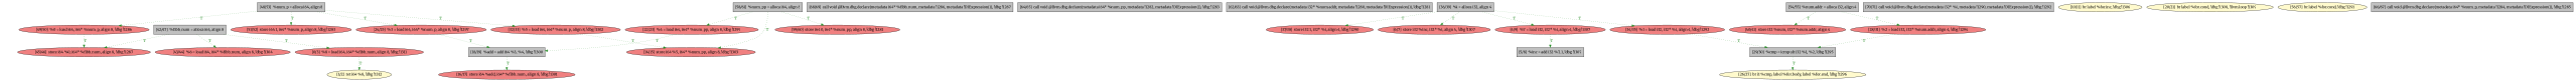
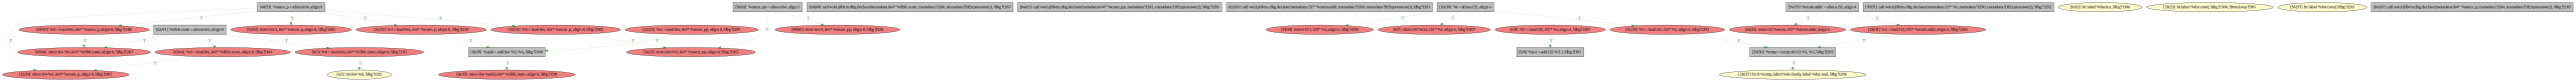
  digraph {
    fontname=Merriweather
    node [fillcolor=lightcoral fontname=Merriweather shape=ellipse style=filled]
    edge [color=forestgreen fontcolor=forestgreen fontname=Merriweather style=dotted]
    n1 [label="[49/50]  %0 = load i64, i64* %num_p, align 8, !dbg !1286"]
    n2 [label="[45/46]  store i64 %0, i64* %fibb_num, align 8, !dbg !1287"]
    n3 [label="[59/60]  store i64 0, i64* %num_pp, align 8, !dbg !1281"]
    n4 [fillcolor=grey label="[68/69]  call void @llvm.dbg.declare(metadata i64* %fibb_num, metadata !1286, metadata !DIExpression()), !dbg !1287" shape=rectangle]
    n5 [fillcolor=lemonchiffon label="[1/2]  ret i64 %8, !dbg !1312"]
    n6 [fillcolor=grey label="[64/65]  call void @llvm.dbg.declare(metadata i64* %num_pp, metadata !1282, metadata !DIExpression()), !dbg !1283" shape=rectangle]
    n7 [fillcolor=grey label="[62/63]  call void @llvm.dbg.declare(metadata i32* %num.addr, metadata !1280, metadata !DIExpression()), !dbg !1281" shape=rectangle]
    n8 [label="[37/38]  store i32 1, i32* %i, align 4, !dbg !1290"]
    n9 [fillcolor=grey label="[58/61]  %num_pp = alloca i64, align 8" shape=rectangle]
    n10 [label="[22/23]  %4 = load i64, i64* %num_pp, align 8, !dbg !1299"]
    n11 [label="[14/15]  store i64 %5, i64* %num_pp, align 8, !dbg !1303"]
    n12 [fillcolor=grey label="[18/19]  %add = add i64 %3, %4, !dbg !1300" shape=rectangle]
    n13 [fillcolor=grey label="[48/53]  %num_p = alloca i64, align 8" shape=rectangle]
    n14 [label="[51/52]  store i64 1, i64* %num_p, align 8, !dbg !1283"]
+   n15 [label="[12/13]  store i64 %6, i64* %num_p, align 8, !dbg !1305"]
    n16 [label="[24/25]  %3 = load i64, i64* %num_p, align 8, !dbg !1297"]
    n17 [label="[32/33]  %5 = load i64, i64* %num_p, align 8, !dbg !1302"]
    n18 [label="[6/7]  store i32 %inc, i32* %i, align 4, !dbg !1307"]
    n19 [fillcolor=grey label="[42/47]  %fibb_num = alloca i64, align 8" shape=rectangle]
    n20 [label="[0/3]  %8 = load i64, i64* %fibb_num, align 8, !dbg !1311"]
    n21 [label="[43/44]  %6 = load i64, i64* %fibb_num, align 8, !dbg !1304"]
    n22 [label="[16/17]  store i64 %add, i64* %fibb_num, align 8, !dbg !1301"]
    n23 [fillcolor=grey label="[29/30]  %cmp = icmp ult i32 %1, %2, !dbg !1295" shape=rectangle]
    n24 [fillcolor=lemonchiffon label="[26/27]  br i1 %cmp, label %for.body, label %for.end, !dbg !1296"]
    n25 [fillcolor=grey label="[70/71]  call void @llvm.dbg.declare(metadata i32* %i, metadata !1290, metadata !DIExpression()), !dbg !1292" shape=rectangle]
    n26 [fillcolor=lemonchiffon label="[10/11]  br label %for.inc, !dbg !1306"]
    n27 [fillcolor=lemonchiffon label="[20/21]  br label %for.cond, !dbg !1308, !llvm.loop !1309"]
    n28 [label="[4/9]  %7 = load i32, i32* %i, align 4, !dbg !1307"]
    n29 [fillcolor=grey label="[5/8]  %inc = add i32 %7, 1, !dbg !1307" shape=rectangle]
    n30 [fillcolor=lemonchiffon label="[56/57]  br label %for.cond, !dbg !1291"]
    n31 [label="[40/41]  store i32 %num, i32* %num.addr, align 4"]
    n32 [fillcolor=grey label="[66/67]  call void @llvm.dbg.declare(metadata i64* %num_p, metadata !1284, metadata !DIExpression()), !dbg !1285" shape=rectangle]
    n33 [fillcolor=grey label="[54/55]  %num.addr = alloca i32, align 4" shape=rectangle]
    n34 [label="[28/31]  %2 = load i32, i32* %num.addr, align 4, !dbg !1294"]
    n35 [label="[34/35]  %1 = load i32, i32* %i, align 4, !dbg !1292"]
    n36 [fillcolor=grey label="[36/39]  %i = alloca i32, align 4" shape=rectangle]
    n1 -> n2 [label=T]
    n9 -> n3 [label=T]
-   n9 -> n10 [label=T]
    n9 -> n11 [label=T]
    n10 -> n12 [label=T]
    n12 -> n22 [label=T]
    n13 -> n1 [label=T]
    n13 -> n14 [label=T]
+   n13 -> n15 [label=T]
    n13 -> n16 [label=T]
    n13 -> n17 [label=T]
    n16 -> n12 [label=T]
    n17 -> n11 [label=T]
    n19 -> n2 [label=T]
    n19 -> n20 [label=T]
    n19 -> n21 [label=T]
    n20 -> n5 [label=T]
+   n21 -> n15 [label=T]
    n23 -> n24 [label=T]
    n28 -> n29 [label=T]
    n33 -> n31 [label=T]
    n33 -> n34 [label=T]
    n34 -> n23 [label=T]
    n35 -> n23 [label=T]
    n36 -> n8 [label=T]
    n36 -> n18 [label=T]
-   n36 -> n28 [label=T]
    n36 -> n35 [label=T]
  }
